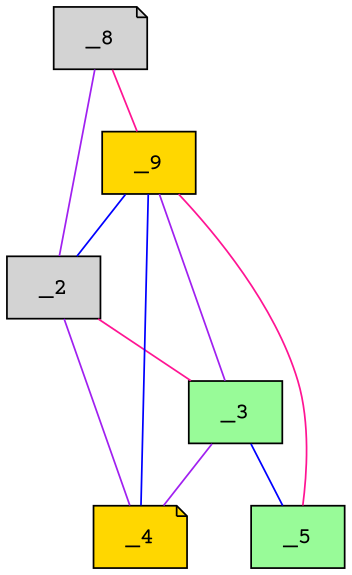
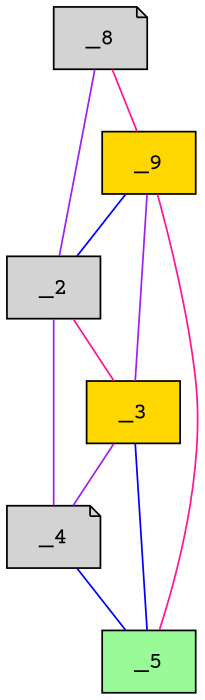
  graph {
    fontname="Courier Prime"
    node [fillcolor=lightgrey fontname="Courier Prime" shape=box style=filled]
    edge [color=purple fontname="Courier Prime" valence=2]
    n1 [label=_8 shape=note x=12 y=63]
    n2 [fillcolor=gold label=_9 x=22 y=67]
    _2 [x=37 y=33]
-   _3 [fillcolor=palegreen x=43 y=37]
+   _3 [fillcolor=gold x=43 y=37]
    _5 [fillcolor=palegreen x=119 y=82]
-   _4 [fillcolor=gold shape=note x=97 y=36]
+   _4 [shape=note x=97 y=36]
    n1 -- n2 [color=deeppink valence=1]
    n1 -- _2 [valence=1]
    n2 -- _2 [color=blue]
    n2 -- _3
    n2 -- _5 [color=deeppink valence=1]
    _2 -- _3 [color=deeppink]
    _2 -- _4 [valence=1]
    _3 -- _5 [color=blue]
    _3 -- _4
-   _4 -- n2 [color=blue]
+   _4 -- _5 [color=blue]
  }
